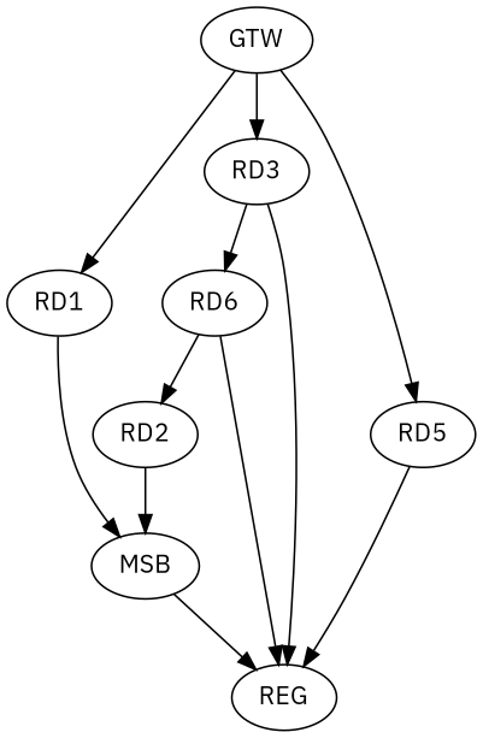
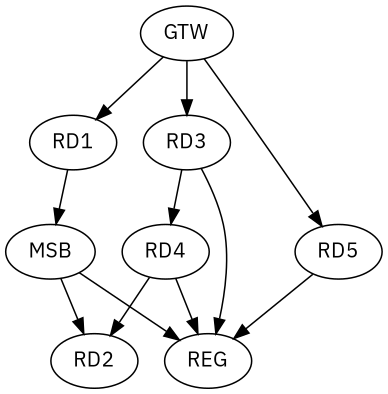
  strict digraph {
    fontname="IBM Plex Sans"
    node [fontname="IBM Plex Sans"]
    edge [fontname="IBM Plex Sans"]
    n1 [label=RD1]
    n2 [label=MSB]
    n3 [label=REG]
    n4 [label=RD2]
    n5 [label=RD3]
-   n6 [label=RD6]
+   n6 [label=RD4]
    n7 [label=RD5]
    n8 [label=GTW]
    n1 -> n2
    n2 -> n3
-   n4 -> n2
+   n2 -> n4
    n5 -> n3
    n5 -> n6
    n6 -> n3
    n6 -> n4
    n7 -> n3
    n8 -> n1
    n8 -> n5
    n8 -> n7
  }
